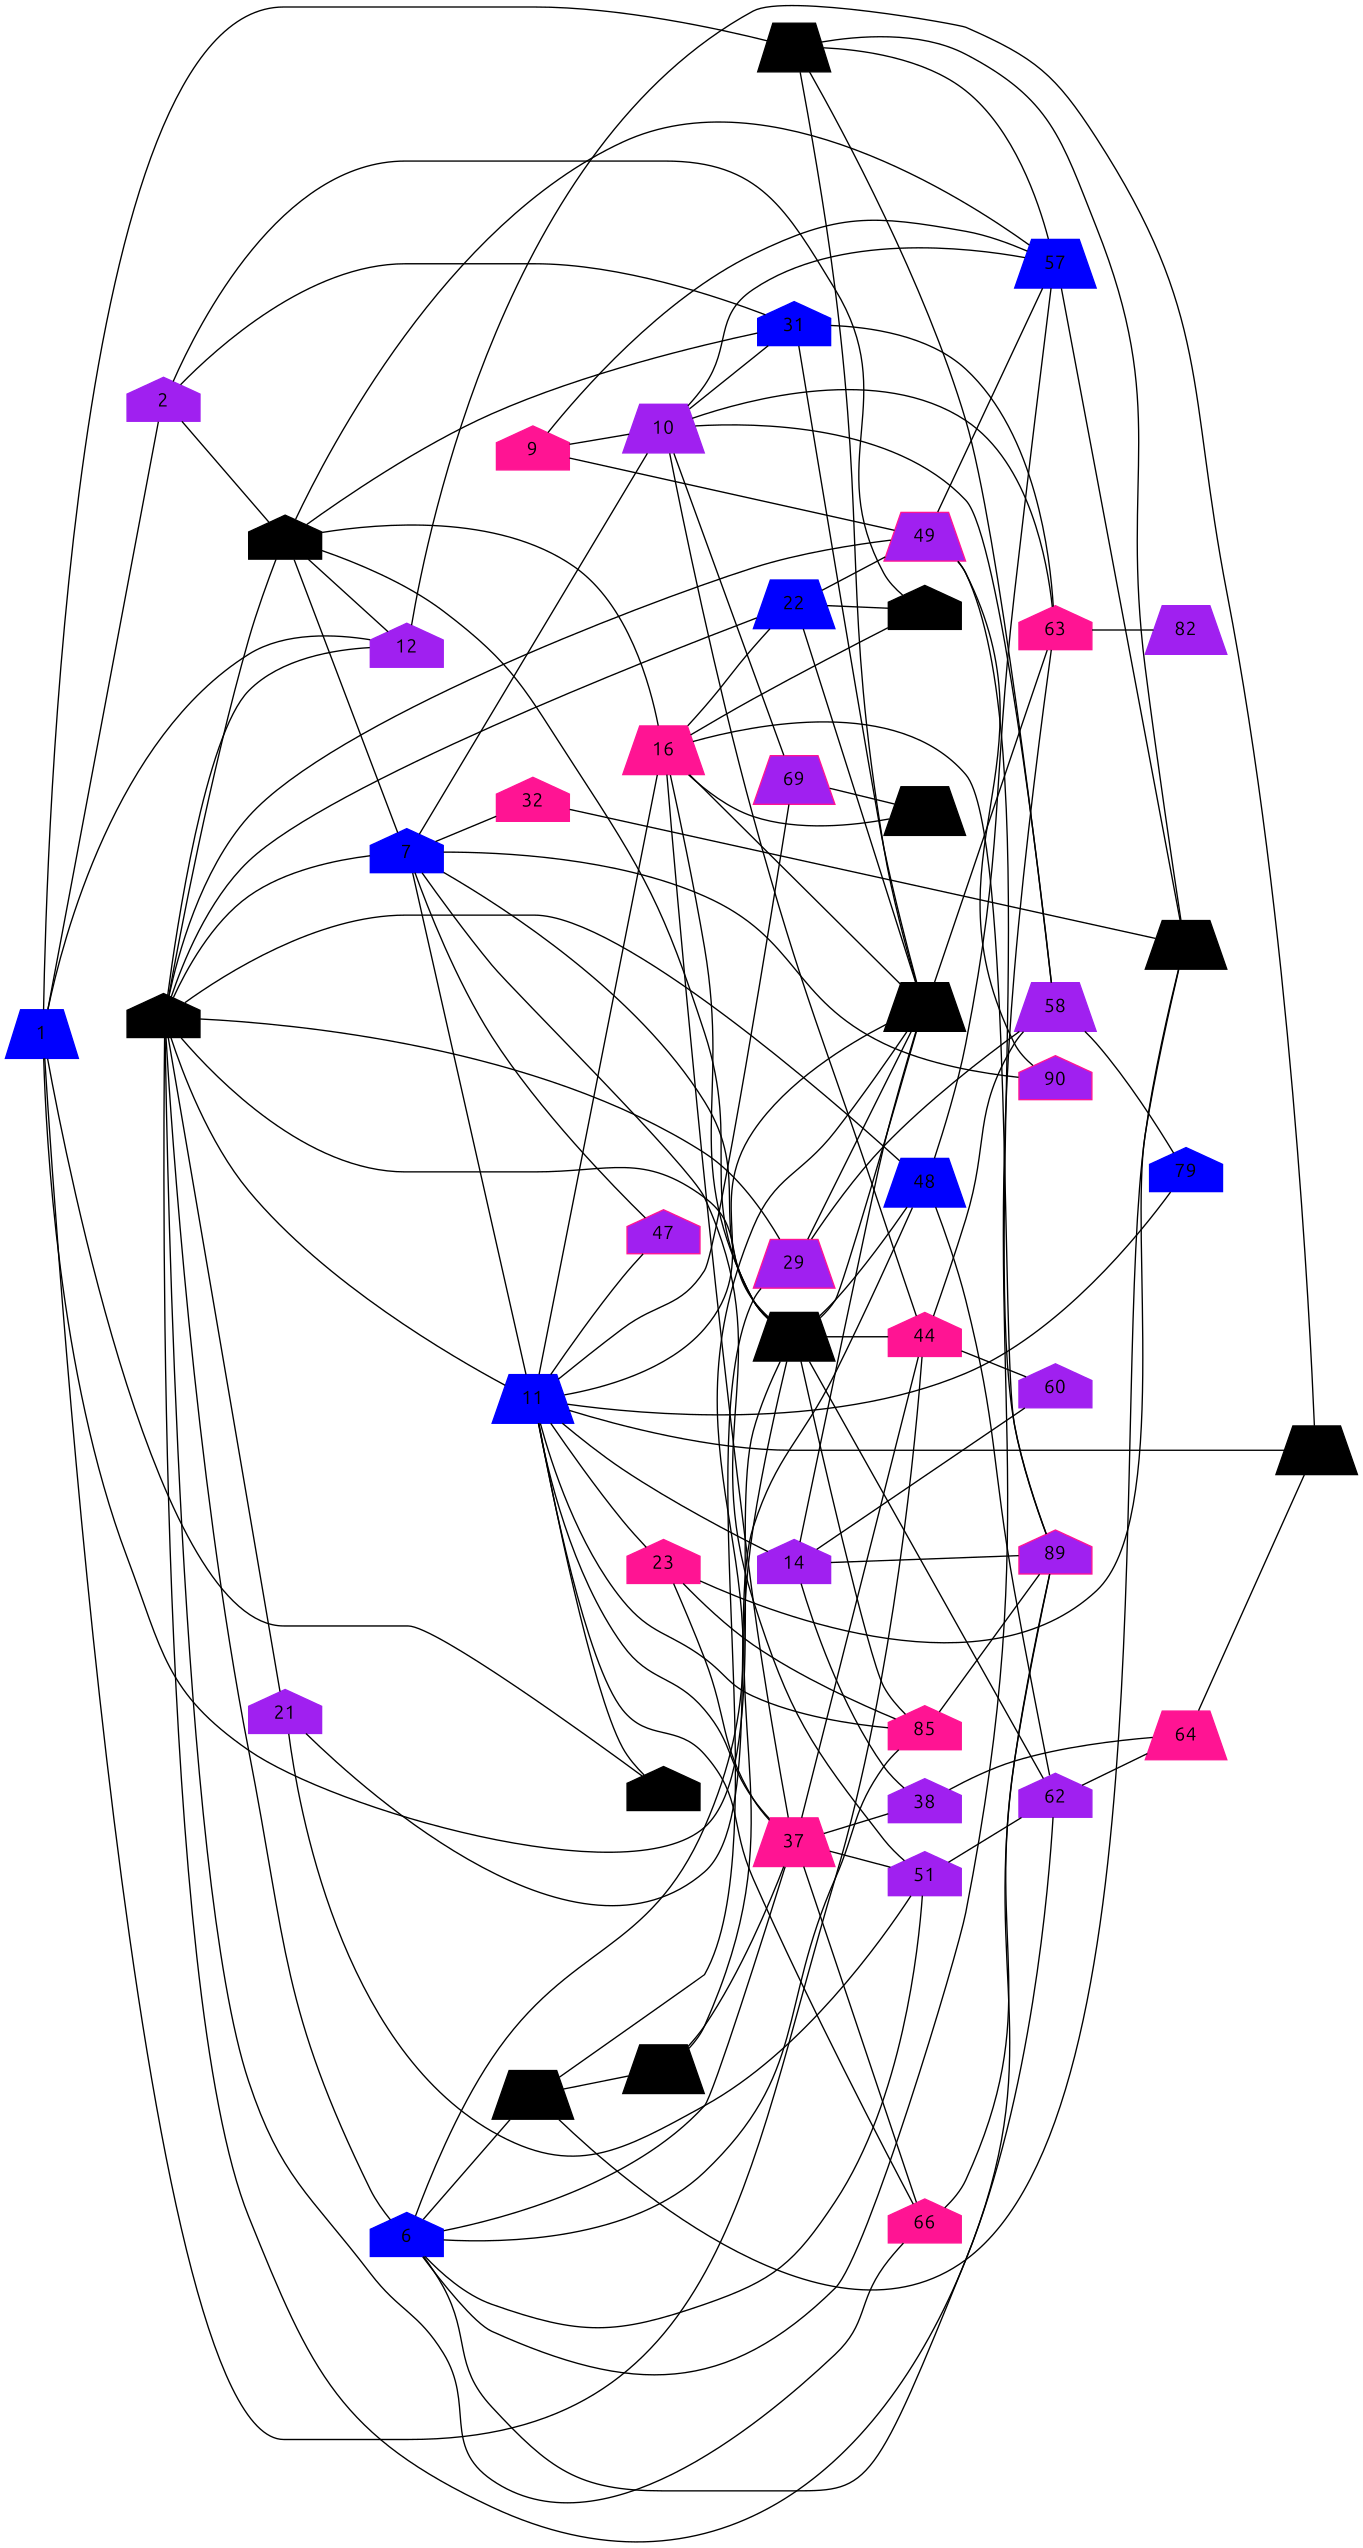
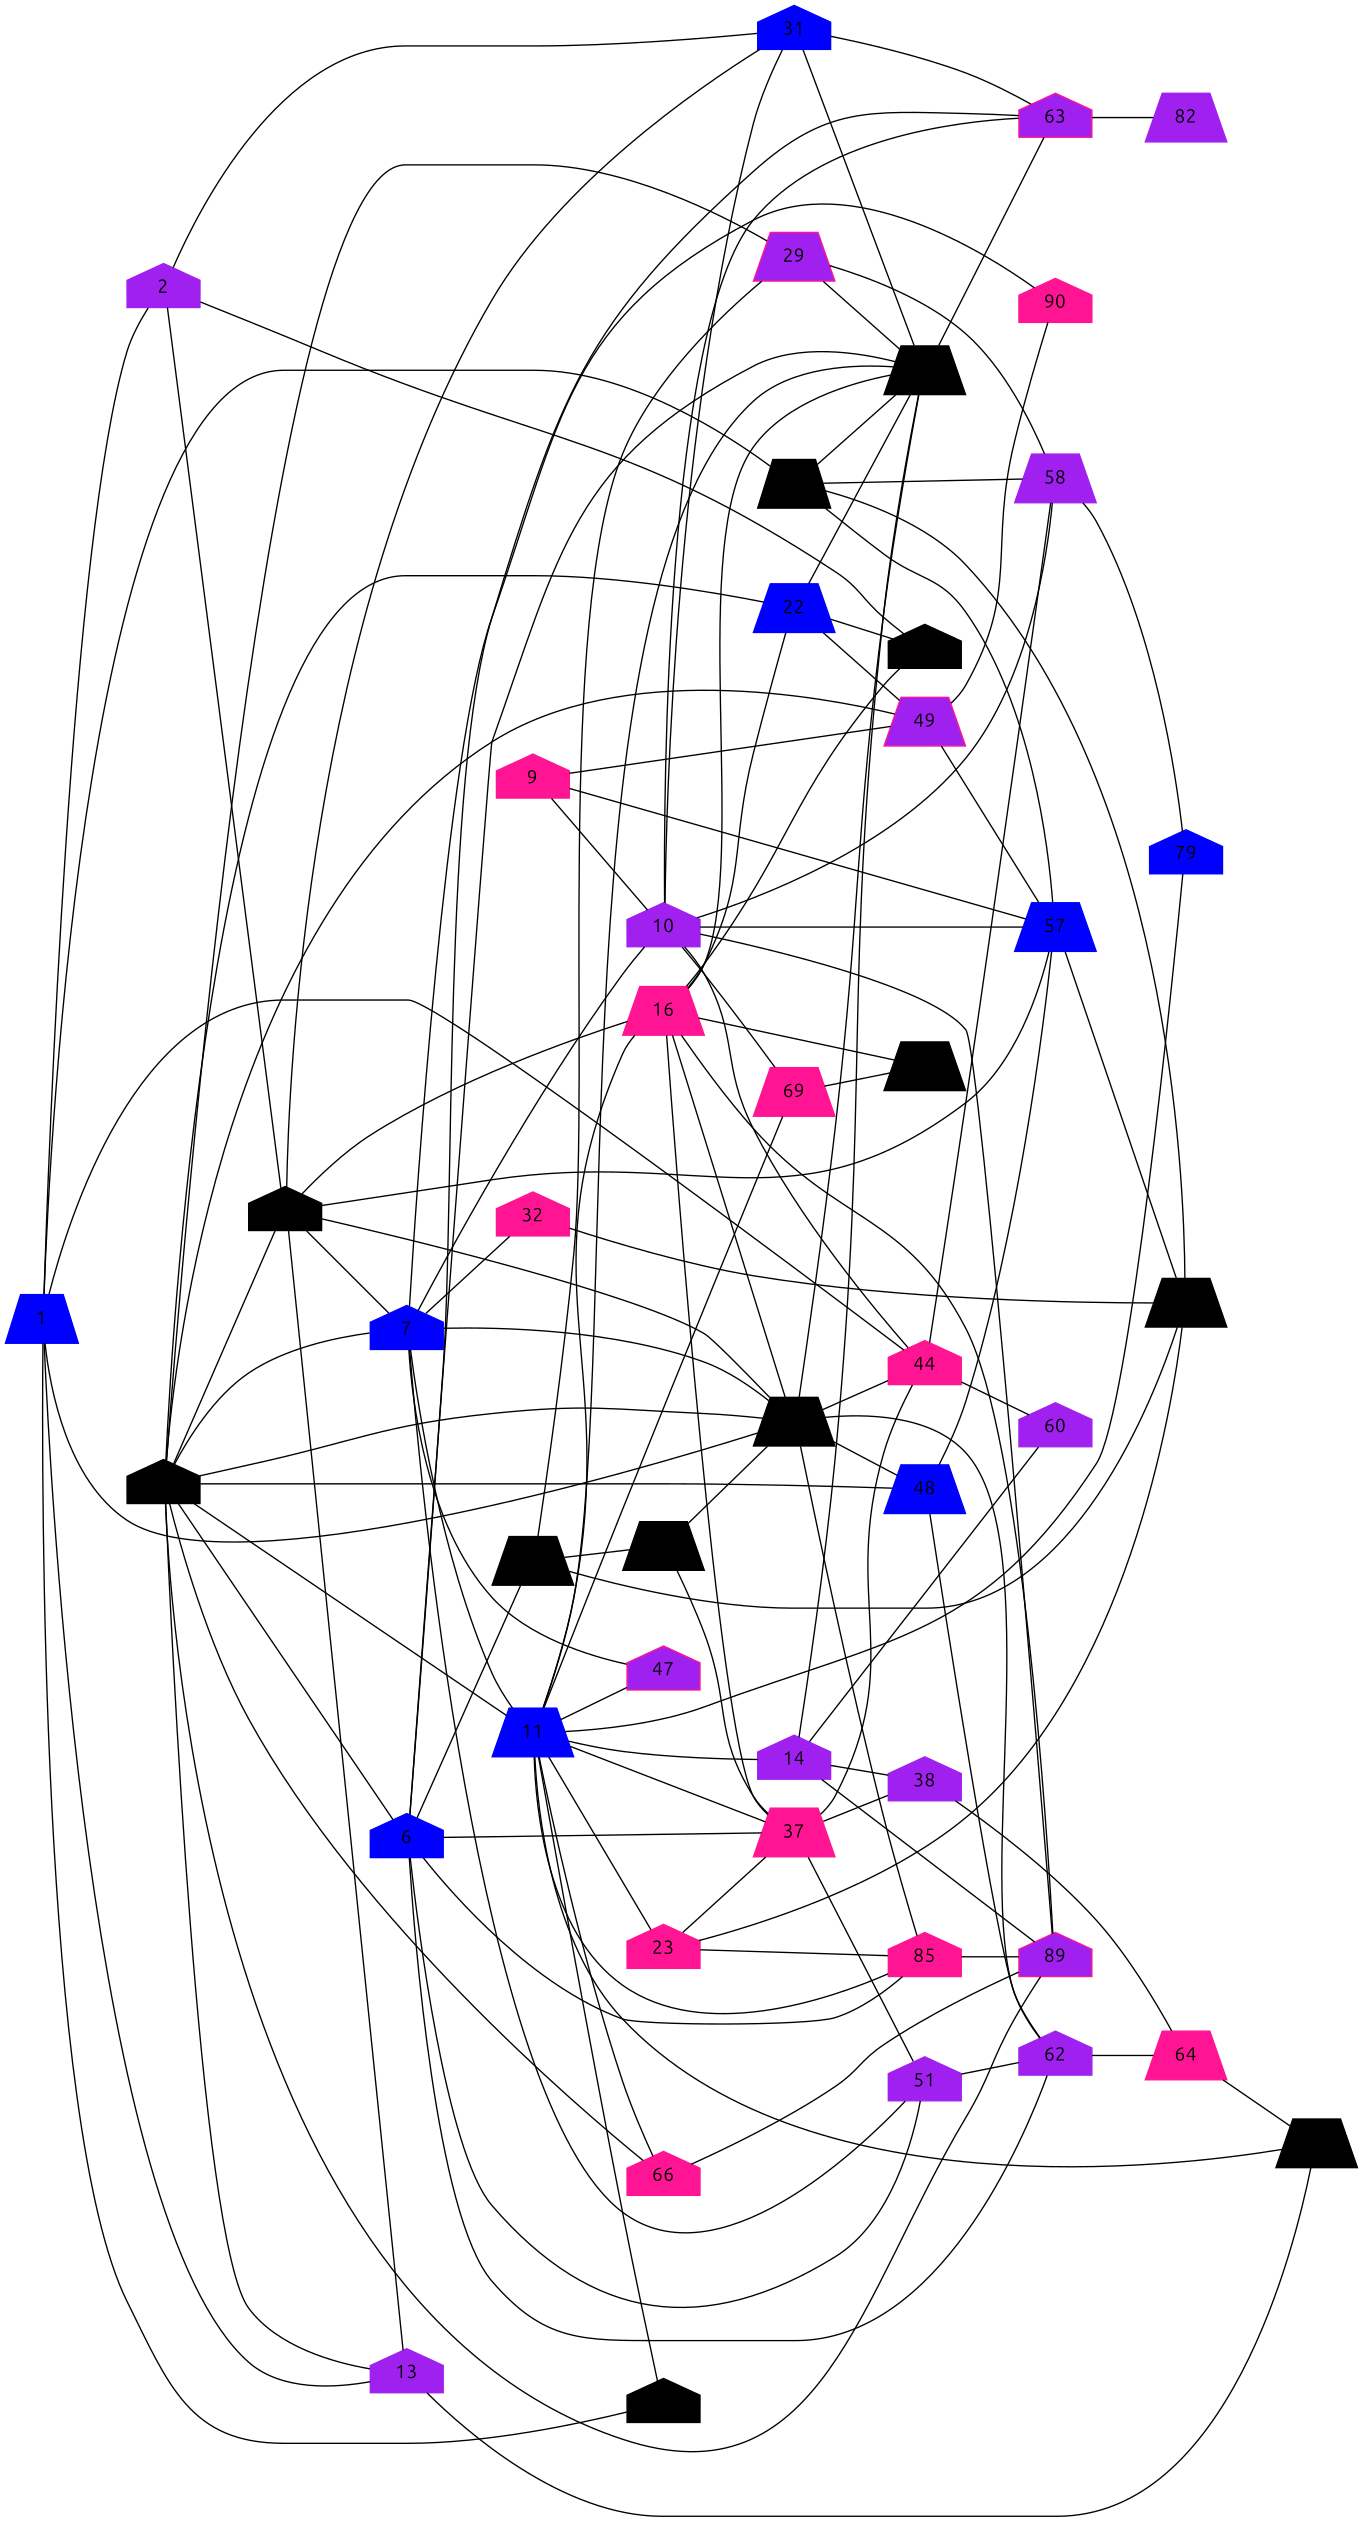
  graph {
    fontname=Ubuntu
    rankdir=LR
    node [color=deeppink fontname=Ubuntu shape=house style=filled]
    edge [fontname=Ubuntu]
    1 [color=blue shape=trapezium super="+39"]
    2 [color=purple]
    5 [color=black shape=trapezium super="+12"]
-   13 [color=purple label=12]
+   13 [color=purple]
    35 [color=black shape=trapezium super="+41"]
    44 [super="+92"]
    67 [color=black]
    4 [color=black super="+55+42"]
    31 [color=blue super="+33"]
    77 [color=black]
    57 [color=blue shape=trapezium super="+88"]
    43 [color=black shape=trapezium super="+80+53"]
    n13 [color=purple label=58 shape=trapezium super="+70"]
    72 [color=black shape=trapezium]
    83 [color=black shape=trapezium]
    48 [color=blue shape=trapezium super="+71+75"]
    62 [color=purple]
    85
    60 [color=purple]
    7 [color=blue super="+40+54+65"]
    16 [shape=trapezium super="+30+34"]
-   63
+   63 [fillcolor=purple]
    3 [color=black super="+8"]
    6 [color=blue super="+17+76"]
    11 [color=blue shape=trapezium super="+15+45"]
-   21 [color=purple super="+28"]
    22 [color=blue shape=trapezium super="+27"]
    29 [fillcolor=purple shape=trapezium super="+78"]
    49 [fillcolor=purple shape=trapezium super="+58"]
    66
    89 [fillcolor=purple]
    25 [color=black shape=trapezium]
    37 [shape=trapezium super="+74+56+61"]
    n34 [color=purple label=51]
-   10 [color=purple shape=trapezium super="+94+46"]
+   10 [color=purple super="+94+46"]
    32
    47 [fillcolor=purple]
-   90 [fillcolor=purple]
-   69 [shape=trapezium fillcolor=purple]
+   90
+   69 [shape=trapezium]
    14 [color=purple]
    23 [super="+24"]
    79 [color=blue]
    91 [color=black shape=trapezium]
    26 [color=black shape=trapezium super="+50"]
    38 [color=purple]
    64 [shape=trapezium]
    82 [color=purple shape=trapezium]
    9 [super="+19"]
    1 -- 2
    1 -- 5
    1 -- 13
    1 -- 35
    1 -- 44
    1 -- 67
    2 -- 4
    2 -- 31
    2 -- 77
    5 -- 57
    5 -- 43
    5 -- n13
    5 -- 72
    13 -- 83
    35 -- 44
    35 -- 43 [weight=2]
    35 -- 48
    35 -- 62
    35 -- 85
    44 -- n13
    44 -- 60
    4 -- 13
    4 -- 35
    4 -- 31
    4 -- 57
    4 -- 7 [weight=2]
    4 -- 16 [weight=2]
    31 -- 43
    31 -- 63
    57 -- 72
    43 -- 63
    n13 -- 79
    48 -- 57
    48 -- 62
    62 -- 64
    85 -- 89
    7 -- 35 [weight=2]
    7 -- 11
    7 -- n34
    7 -- 10
    7 -- 32
    7 -- 47
    7 -- 90
    16 -- 35
    16 -- 77
    16 -- 43
    16 -- 22
    16 -- 89
    16 -- 37
    16 -- 91
    63 -- 82
    3 -- 13
    3 -- 35
    3 -- 4
    3 -- 48 [weight=4]
    3 -- 7
    3 -- 6
    3 -- 11 [weight=2]
-   3 -- 21 [weight=2]
    3 -- 22
    3 -- 29
    3 -- 49
    3 -- 66
    3 -- 89
    6 -- 43
    6 -- 62
    6 -- 85
    6 -- 63
    6 -- 25
    6 -- 37
    6 -- n34
    11 -- 67
    11 -- 43 [weight=2]
    11 -- 83
    11 -- 85
    11 -- 16
    11 -- 66
    11 -- 37 [weight=2]
    11 -- 47
    11 -- 69
    11 -- 14
    11 -- 23
    11 -- 79
-   21 -- 48
-   21 -- n34
    22 -- 77
    22 -- 43
    22 -- 49
    29 -- 43 [weight=2]
    29 -- n13
    49 -- 57
    49 -- 90
    66 -- 89
    25 -- 72
    25 -- 29
    25 -- 26
    37 -- 44 [weight=2]
-   37 -- 66
    37 -- n34
    37 -- 38
    n34 -- 62
    10 -- 44
    10 -- 31
    10 -- 57
    10 -- n13
    10 -- 63
-   49 -- 89
+   10 -- 89
    10 -- 69
    32 -- 72
    69 -- 91
    14 -- 43
    14 -- 60
    14 -- 89
    14 -- 38
    23 -- 72
    23 -- 85
    23 -- 37
    26 -- 35 [weight=2]
    26 -- 37
    38 -- 64
    64 -- 83
    9 -- 57
    9 -- 49 [weight=2]
    9 -- 10
  }
